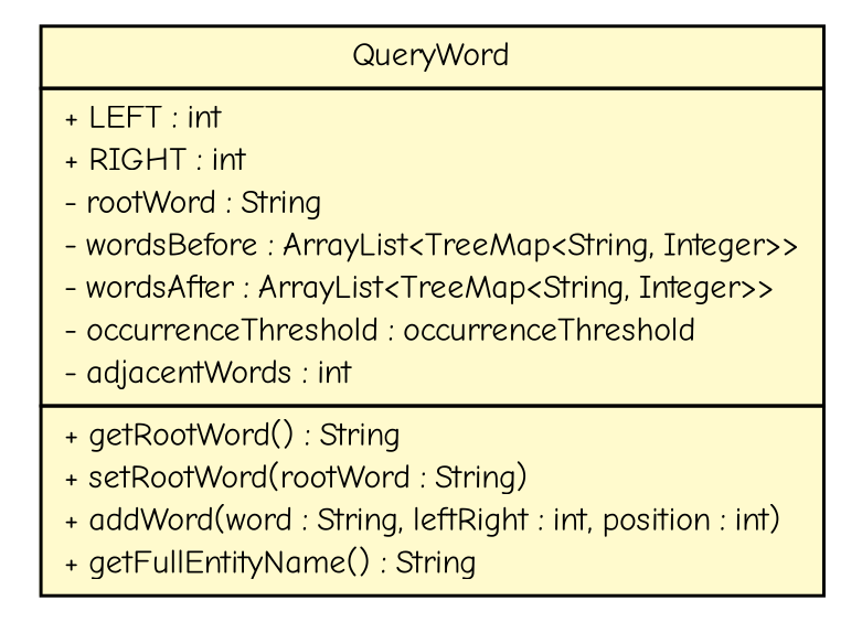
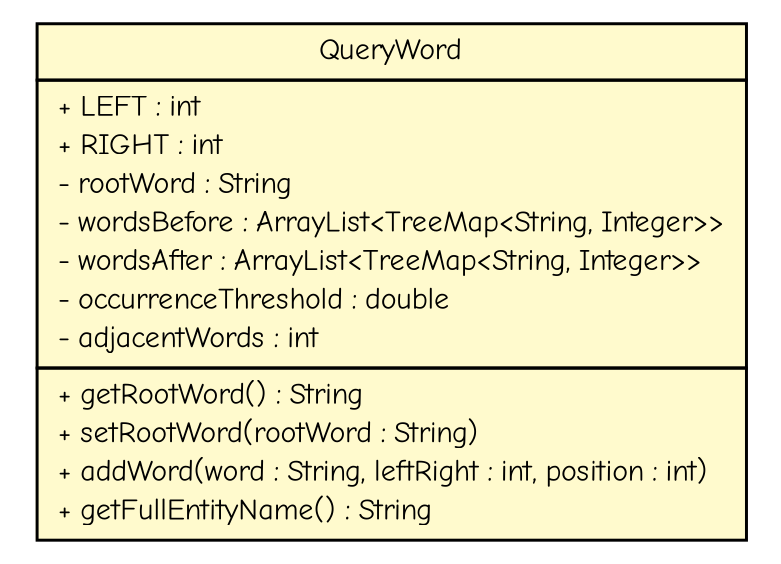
  digraph {
    nodesep=0.25
    ranksep=0.5
    rankdir=LR
    fontname="Comic Neue"
-   n1 [fontcolor=black fontname="Comic Neue" fontsize=10.0 label=<<table title="tud.iir.classification.query.QueryWord" border="0" cellborder="1" cellspacing="0" cellpadding="2" port="p" bgcolor="lemonChiffon" href="./QueryWord.html"> 		<tr><td><table border="0" cellspacing="0" cellpadding="1"> <tr><td align="center" balign="center"> QueryWord </td></tr> 		</table></td></tr> 		<tr><td><table border="0" cellspacing="0" cellpadding="1"> <tr><td align="left" balign="left"> + LEFT : int </td></tr> <tr><td align="left" balign="left"> + RIGHT : int </td></tr> <tr><td align="left" balign="left"> - rootWord : String </td></tr> <tr><td align="left" balign="left"> - wordsBefore : ArrayList&lt;TreeMap&lt;String, Integer&gt;&gt; </td></tr> <tr><td align="left" balign="left"> - wordsAfter : ArrayList&lt;TreeMap&lt;String, Integer&gt;&gt; </td></tr> <tr><td align="left" balign="left"> - occurrenceThreshold : occurrenceThreshold </td></tr> <tr><td align="left" balign="left"> - adjacentWords : int </td></tr> 		</table></td></tr> 		<tr><td><table border="0" cellspacing="0" cellpadding="1"> <tr><td align="left" balign="left"> + getRootWord() : String </td></tr> <tr><td align="left" balign="left"> + setRootWord(rootWord : String) </td></tr> <tr><td align="left" balign="left"> + addWord(word : String, leftRight : int, position : int) </td></tr> <tr><td align="left" balign="left"> + getFullEntityName() : String </td></tr> 		</table></td></tr> 		</table>> shape=plaintext]
+   n1 [fontcolor=black fontname="Comic Neue" fontsize=10.0 label=<<table title="tud.iir.classification.query.QueryWord" border="0" cellborder="1" cellspacing="0" cellpadding="2" port="p" bgcolor="lemonChiffon" href="./QueryWord.html"> 		<tr><td><table border="0" cellspacing="0" cellpadding="1"> <tr><td align="center" balign="center"> QueryWord </td></tr> 		</table></td></tr> 		<tr><td><table border="0" cellspacing="0" cellpadding="1"> <tr><td align="left" balign="left"> + LEFT : int </td></tr> <tr><td align="left" balign="left"> + RIGHT : int </td></tr> <tr><td align="left" balign="left"> - rootWord : String </td></tr> <tr><td align="left" balign="left"> - wordsBefore : ArrayList&lt;TreeMap&lt;String, Integer&gt;&gt; </td></tr> <tr><td align="left" balign="left"> - wordsAfter : ArrayList&lt;TreeMap&lt;String, Integer&gt;&gt; </td></tr> <tr><td align="left" balign="left"> - occurrenceThreshold : double </td></tr> <tr><td align="left" balign="left"> - adjacentWords : int </td></tr> 		</table></td></tr> 		<tr><td><table border="0" cellspacing="0" cellpadding="1"> <tr><td align="left" balign="left"> + getRootWord() : String </td></tr> <tr><td align="left" balign="left"> + setRootWord(rootWord : String) </td></tr> <tr><td align="left" balign="left"> + addWord(word : String, leftRight : int, position : int) </td></tr> <tr><td align="left" balign="left"> + getFullEntityName() : String </td></tr> 		</table></td></tr> 		</table>> shape=plaintext]
  }
